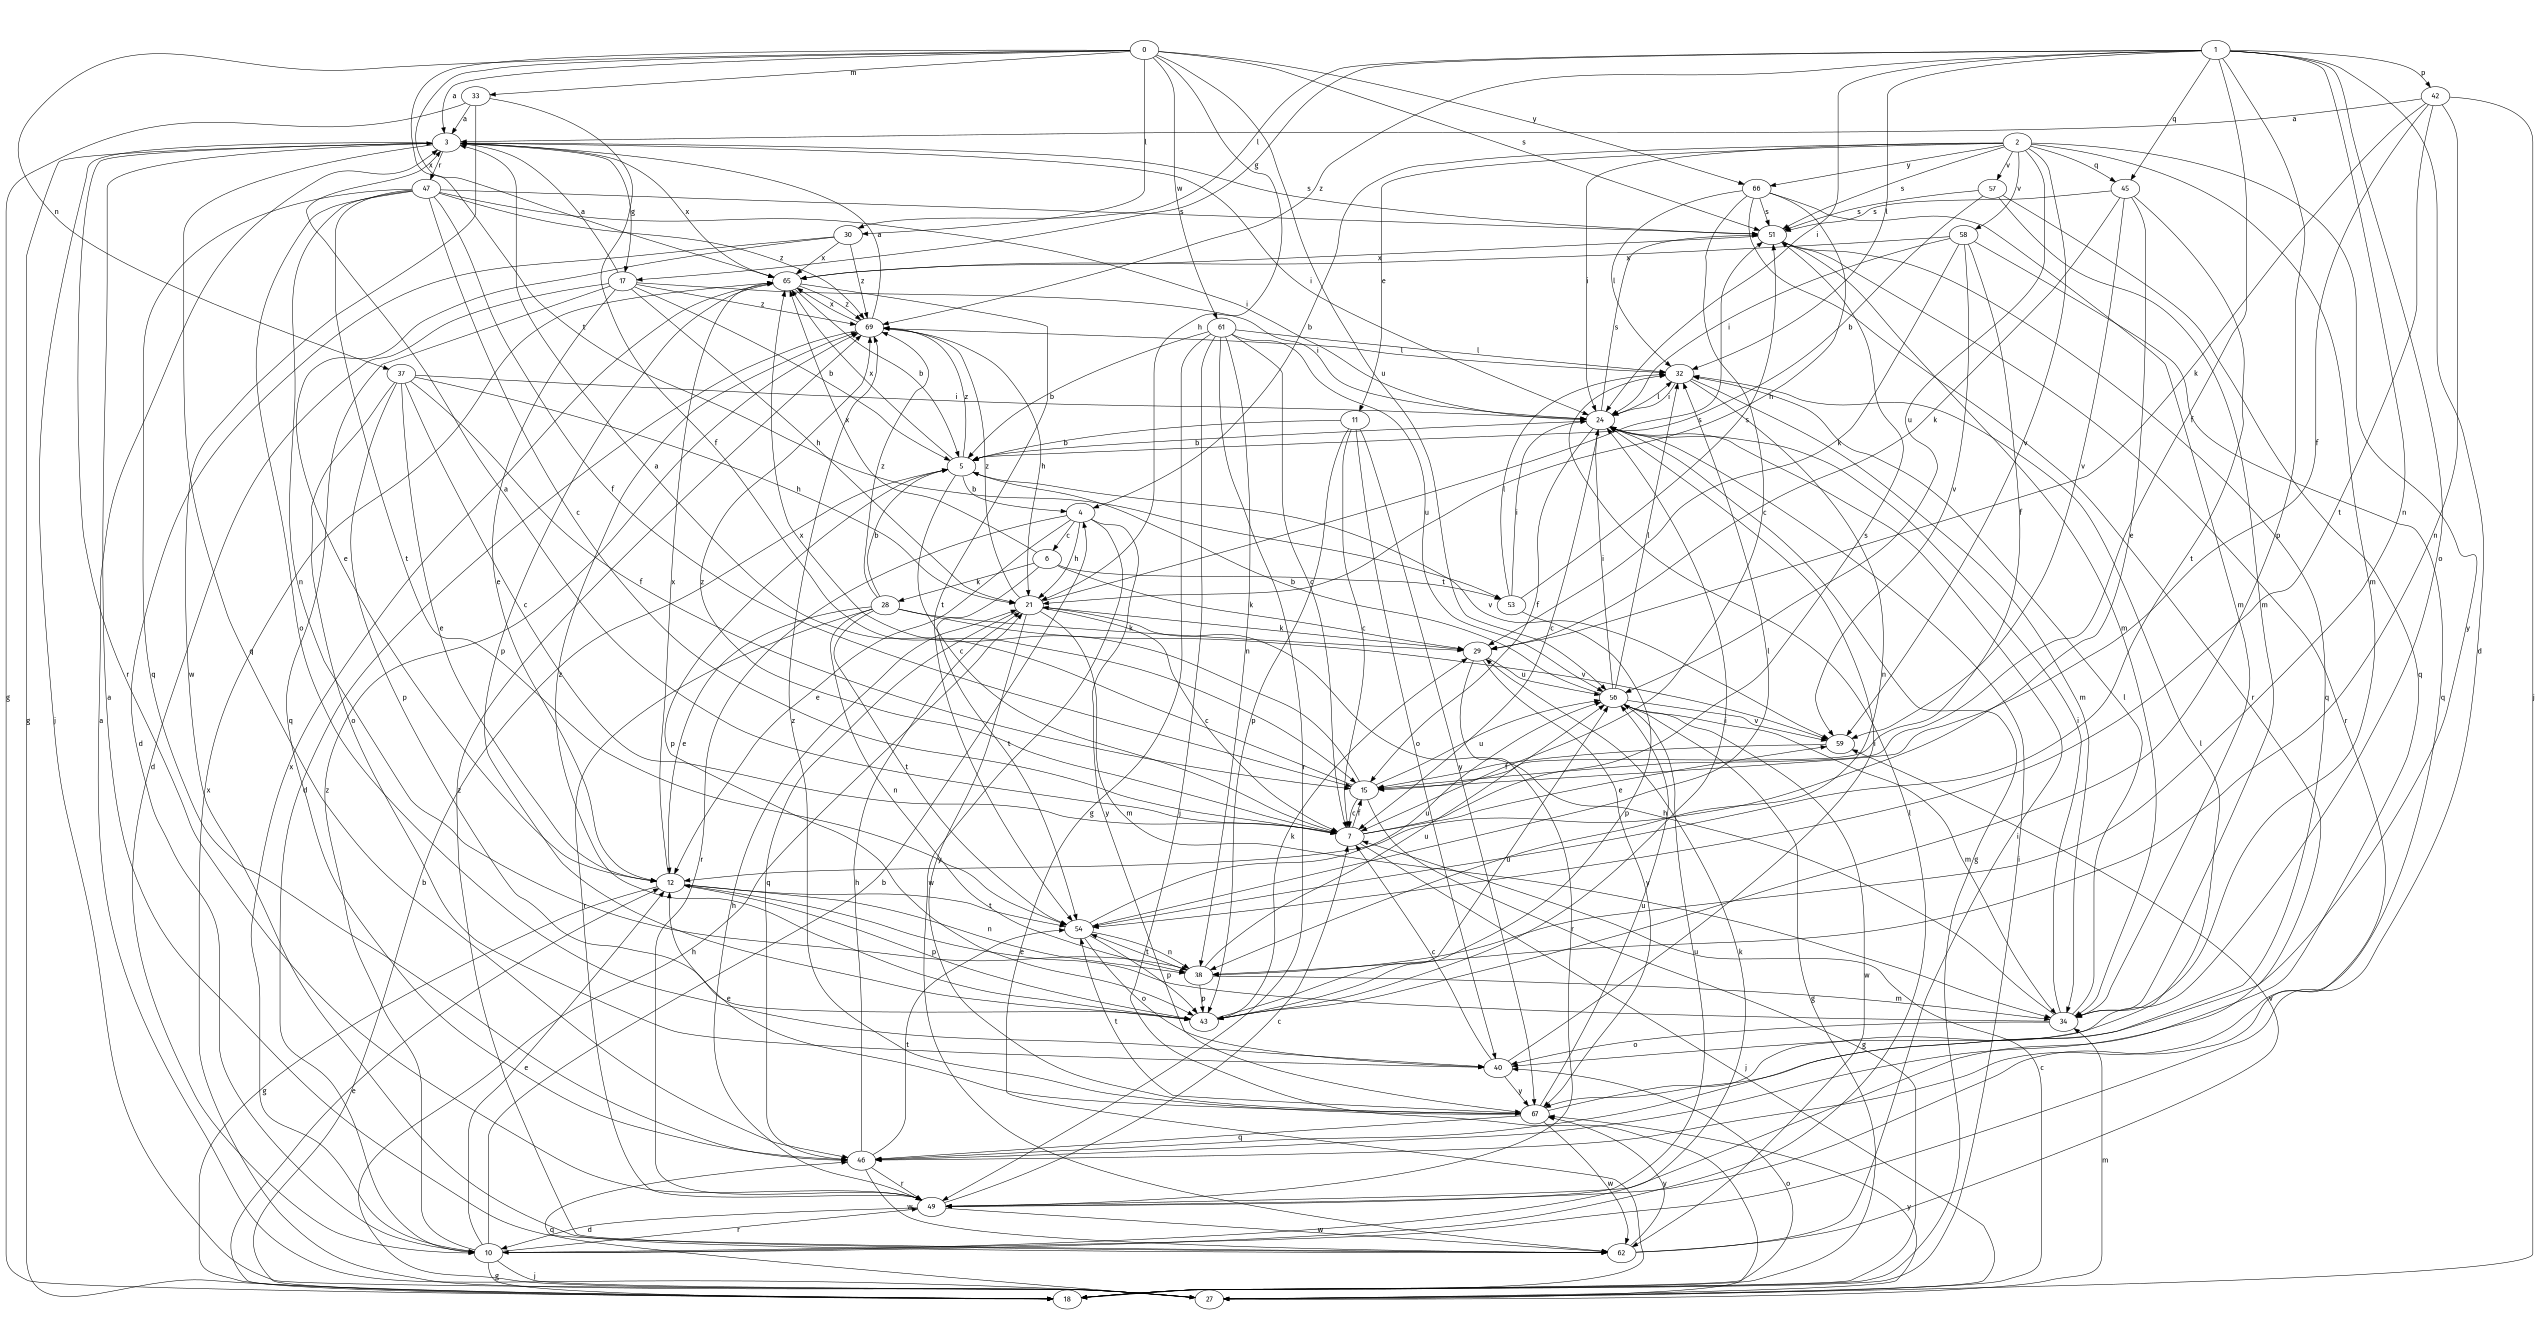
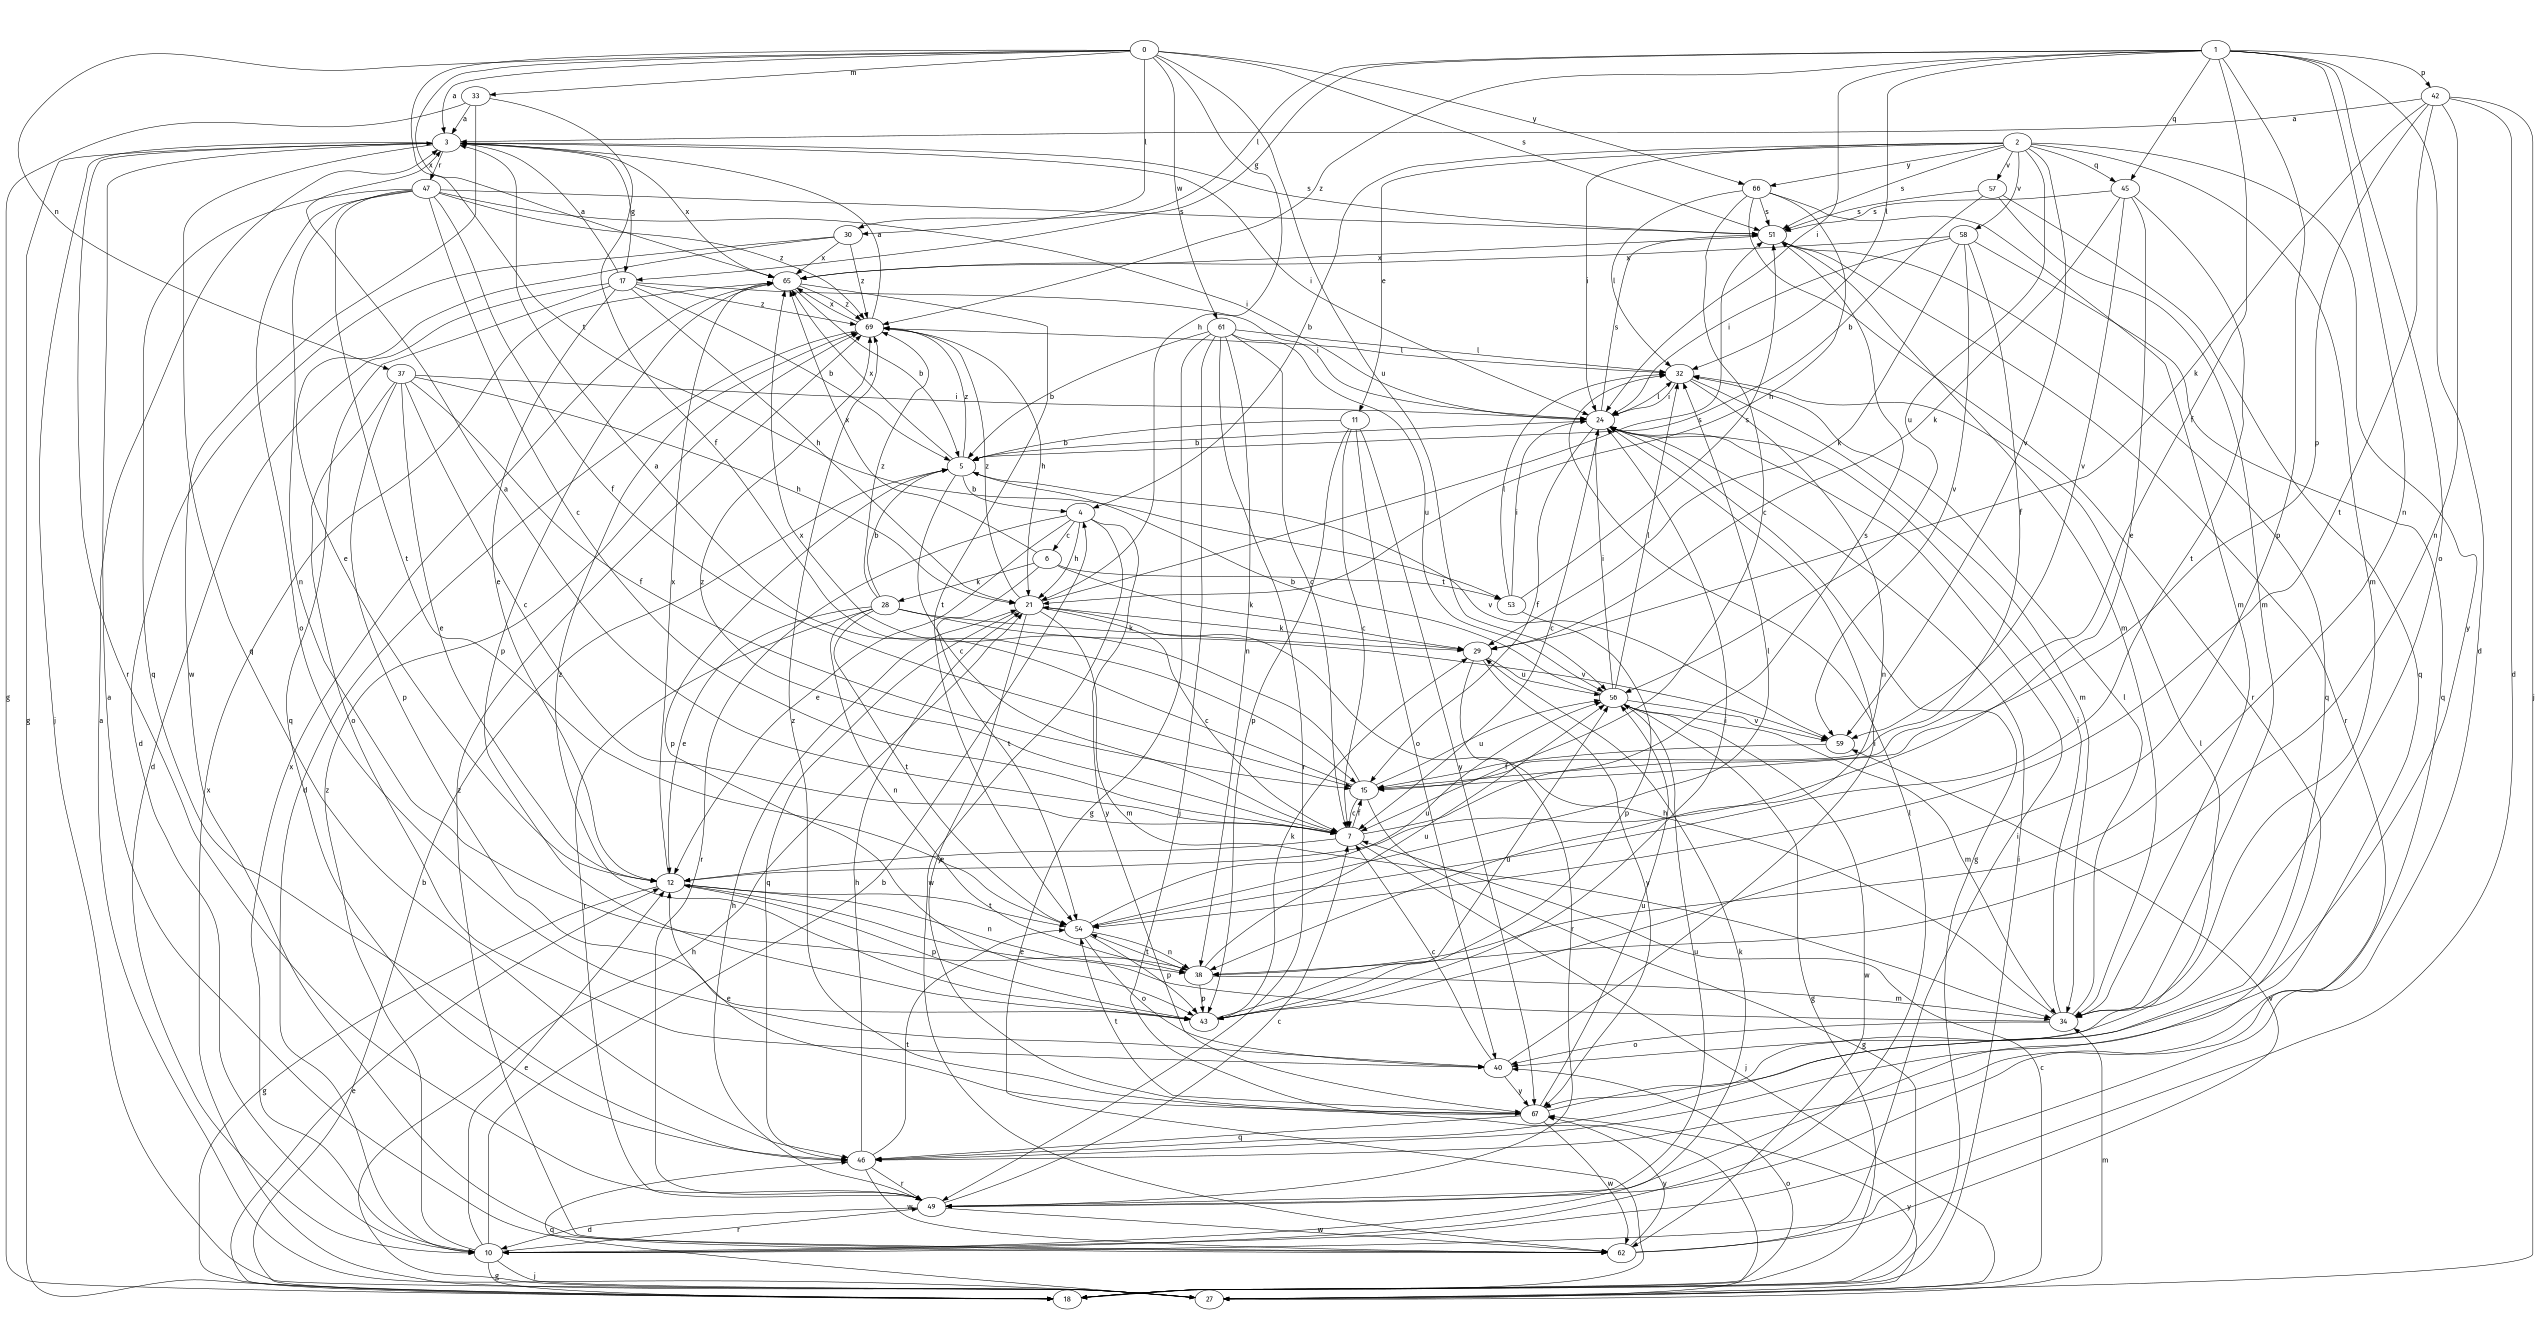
  strict digraph {
    fontname="Fira Sans"
    node [fontname="Fira Sans"]
    edge [fontname="Fira Sans"]
    0
    3
    21
    30
    33
    37
    51
    53
    56
    61
    65
    66
    17
    24
    18
    27
    46
    47
    49
    69
    34
    67
    7
    29
    10
    12
    15
    62
    40
    43
    32
    59
    5
    38
    54
    1
    42
    45
    4
    2
    11
    57
    58
    6
    28
    0 -> 3 [label=a]
    0 -> 21 [label=h]
    0 -> 30 [label=l]
    0 -> 33 [label=m]
    0 -> 37 [label=n]
    0 -> 51 [label=s]
    0 -> 53 [label=t]
    0 -> 56 [label=u]
    0 -> 61 [label=w]
    0 -> 65 [label=x]
    0 -> 66 [label=y]
    3 -> 51 [label=s]
    3 -> 65 [label=x]
    3 -> 17 [label=g]
    3 -> 24 [label=i]
    3 -> 18 [label=g]
    3 -> 27 [label=j]
    3 -> 46 [label=q]
    3 -> 47 [label=r]
    3 -> 49 [label=r]
    21 -> 51 [label=s]
    21 -> 46 [label=q]
    21 -> 69 [label=z]
    21 -> 34 [label=m]
    21 -> 67 [label=y]
    21 -> 7 [label=c]
    21 -> 29 [label=k]
    30 -> 65 [label=x]
    30 -> 69 [label=z]
    30 -> 10 [label=d]
    30 -> 12 [label=e]
    33 -> 3 [label=a]
    33 -> 18 [label=g]
    33 -> 15 [label=f]
    33 -> 62 [label=w]
    37 -> 21 [label=h]
    37 -> 24 [label=i]
    37 -> 7 [label=c]
    37 -> 12 [label=e]
    37 -> 15 [label=f]
    37 -> 40 [label=o]
    37 -> 43 [label=p]
    51 -> 65 [label=x]
    51 -> 46 [label=q]
    51 -> 49 [label=r]
    51 -> 34 [label=m]
    53 -> 51 [label=s]
    53 -> 24 [label=i]
    53 -> 43 [label=p]
    53 -> 32 [label=l]
    56 -> 24 [label=i]
    56 -> 18 [label=g]
    56 -> 34 [label=m]
    56 -> 62 [label=w]
    56 -> 32 [label=l]
    56 -> 59 [label=v]
    56 -> 5 [label=b]
    61 -> 56 [label=u]
    61 -> 18 [label=g]
    61 -> 27 [label=j]
    61 -> 49 [label=r]
    61 -> 7 [label=c]
    61 -> 32 [label=l]
    61 -> 5 [label=b]
    61 -> 38 [label=n]
    65 -> 69 [label=z]
    65 -> 43 [label=p]
    65 -> 5 [label=b]
    65 -> 54 [label=t]
    66 -> 21 [label=h]
    66 -> 51 [label=s]
    66 -> 49 [label=r]
    66 -> 34 [label=m]
    66 -> 7 [label=c]
    66 -> 32 [label=l]
    17 -> 3 [label=a]
    17 -> 21 [label=h]
    17 -> 24 [label=i]
    17 -> 46 [label=q]
    17 -> 69 [label=z]
    17 -> 10 [label=d]
    17 -> 12 [label=e]
    17 -> 5 [label=b]
    24 -> 51 [label=s]
    24 -> 18 [label=g]
    24 -> 7 [label=c]
    24 -> 15 [label=f]
    24 -> 32 [label=l]
    24 -> 5 [label=b]
    18 -> 24 [label=i]
    18 -> 12 [label=e]
    18 -> 40 [label=o]
    18 -> 5 [label=b]
    27 -> 3 [label=a]
    27 -> 21 [label=h]
    27 -> 65 [label=x]
    27 -> 46 [label=q]
    27 -> 34 [label=m]
    27 -> 67 [label=y]
    27 -> 7 [label=c]
    46 -> 21 [label=h]
    46 -> 49 [label=r]
    46 -> 62 [label=w]
    46 -> 54 [label=t]
    47 -> 51 [label=s]
    47 -> 24 [label=i]
    47 -> 46 [label=q]
    47 -> 69 [label=z]
    47 -> 7 [label=c]
    47 -> 15 [label=f]
    47 -> 40 [label=o]
    47 -> 38 [label=n]
    47 -> 54 [label=t]
    49 -> 21 [label=h]
    49 -> 56 [label=u]
    49 -> 7 [label=c]
    49 -> 10 [label=d]
    49 -> 62 [label=w]
    69 -> 3 [label=a]
    69 -> 21 [label=h]
    69 -> 65 [label=x]
    69 -> 10 [label=d]
    69 -> 32 [label=l]
    34 -> 21 [label=h]
    34 -> 24 [label=i]
    34 -> 12 [label=e]
    34 -> 40 [label=o]
    34 -> 32 [label=l]
    67 -> 56 [label=u]
    67 -> 46 [label=q]
    67 -> 69 [label=z]
    67 -> 12 [label=e]
    67 -> 62 [label=w]
    67 -> 32 [label=l]
    67 -> 54 [label=t]
    7 -> 3 [label=a]
    7 -> 51 [label=s]
    7 -> 27 [label=j]
    7 -> 69 [label=z]
-   7 -> 59 [label=e]
+   7 -> 12 [label=e]
    7 -> 15 [label=f]
    29 -> 56 [label=u]
    29 -> 49 [label=r]
    29 -> 67 [label=y]
    10 -> 65 [label=x]
    10 -> 18 [label=g]
    10 -> 27 [label=j]
    10 -> 49 [label=r]
    10 -> 69 [label=z]
    10 -> 29 [label=k]
    10 -> 12 [label=e]
    10 -> 32 [label=l]
    10 -> 4 [label=b]
    12 -> 65 [label=x]
    12 -> 18 [label=g]
    12 -> 43 [label=p]
    12 -> 38 [label=n]
    12 -> 54 [label=t]
    15 -> 3 [label=a]
    15 -> 56 [label=u]
    15 -> 65 [label=x]
    15 -> 18 [label=g]
    15 -> 7 [label=c]
    62 -> 3 [label=a]
    62 -> 24 [label=i]
    62 -> 69 [label=z]
    62 -> 67 [label=y]
    62 -> 59 [label=v]
    40 -> 24 [label=i]
    40 -> 67 [label=y]
    40 -> 7 [label=c]
    43 -> 56 [label=u]
    43 -> 24 [label=i]
    43 -> 69 [label=z]
    43 -> 29 [label=k]
    32 -> 24 [label=i]
    32 -> 34 [label=m]
    32 -> 38 [label=n]
    59 -> 15 [label=f]
    5 -> 65 [label=x]
    5 -> 69 [label=z]
    5 -> 7 [label=c]
    5 -> 43 [label=p]
    5 -> 59 [label=v]
    5 -> 4 [label=b]
    38 -> 56 [label=u]
    38 -> 34 [label=m]
    38 -> 43 [label=p]
    38 -> 54 [label=t]
    54 -> 56 [label=u]
    54 -> 40 [label=o]
    54 -> 43 [label=p]
    54 -> 32 [label=l]
    54 -> 38 [label=n]
    1 -> 30 [label=l]
    1 -> 17 [label=g]
    1 -> 24 [label=i]
    1 -> 69 [label=z]
    1 -> 10 [label=d]
    1 -> 15 [label=f]
    1 -> 40 [label=o]
    1 -> 43 [label=p]
    1 -> 32 [label=l]
    1 -> 38 [label=n]
    1 -> 42 [label=p]
    1 -> 45 [label=q]
    42 -> 3 [label=a]
    42 -> 27 [label=j]
    42 -> 29 [label=k]
-   42 -> 15 [label=f]
+   42 -> 10 [label=d]
+   42 -> 15 [label=p]
    42 -> 38 [label=n]
    42 -> 54 [label=t]
    45 -> 51 [label=s]
    45 -> 29 [label=k]
    45 -> 12 [label=e]
    45 -> 59 [label=v]
    45 -> 54 [label=t]
    4 -> 21 [label=h]
    4 -> 49 [label=r]
    4 -> 67 [label=y]
    4 -> 12 [label=e]
    4 -> 62 [label=w]
    4 -> 6 [label=c]
    2 -> 51 [label=s]
    2 -> 56 [label=u]
    2 -> 66 [label=y]
    2 -> 24 [label=i]
    2 -> 34 [label=m]
    2 -> 67 [label=y]
    2 -> 59 [label=v]
    2 -> 45 [label=q]
    2 -> 4 [label=b]
    2 -> 11 [label=e]
    2 -> 57 [label=v]
    2 -> 58 [label=v]
    11 -> 67 [label=y]
    11 -> 7 [label=c]
    11 -> 40 [label=o]
    11 -> 43 [label=p]
    11 -> 5 [label=b]
    57 -> 51 [label=s]
    57 -> 46 [label=q]
    57 -> 34 [label=m]
    57 -> 5 [label=b]
    58 -> 65 [label=x]
    58 -> 24 [label=i]
    58 -> 46 [label=q]
    58 -> 29 [label=k]
    58 -> 15 [label=f]
    58 -> 59 [label=v]
    6 -> 53 [label=t]
    6 -> 65 [label=x]
    6 -> 29 [label=k]
    6 -> 54 [label=t]
    6 -> 28 [label=k]
    28 -> 49 [label=r]
    28 -> 69 [label=z]
    28 -> 29 [label=k]
    28 -> 12 [label=e]
    28 -> 59 [label=v]
    28 -> 5 [label=b]
    28 -> 38 [label=n]
    28 -> 54 [label=t]
  }
